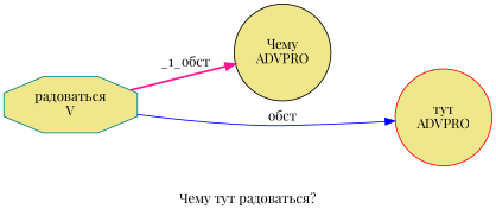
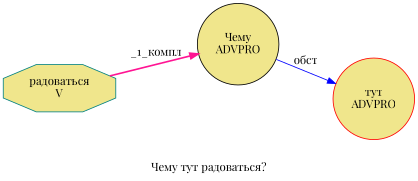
  digraph {
    fontname="Playfair Display"
    label="Чему тут радоваться?"
    rankdir=LR
    node [fillcolor=khaki fontname="Playfair Display" penwidth=1 shape=circle style=filled]
    edge [fontname="Playfair Display"]
    n1 [color=black label="Чему\nADVPRO"]
    n2 [color=red label="тут\nADVPRO"]
    n3 [color=teal label="радоваться\nV" shape=octagon]
-   n3 -> n1 [color=deeppink label="_1_обст" style=bold]
-   n3 -> n2 [color=blue label="обст" style=solid]
+   n3 -> n1 [color=deeppink label="_1_компл" style=bold]
+   n1 -> n2 [color=blue label="обст" style=solid]
  }
